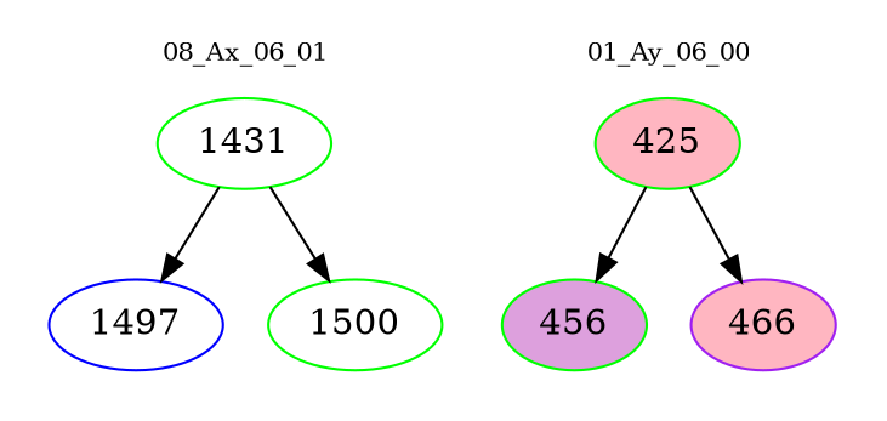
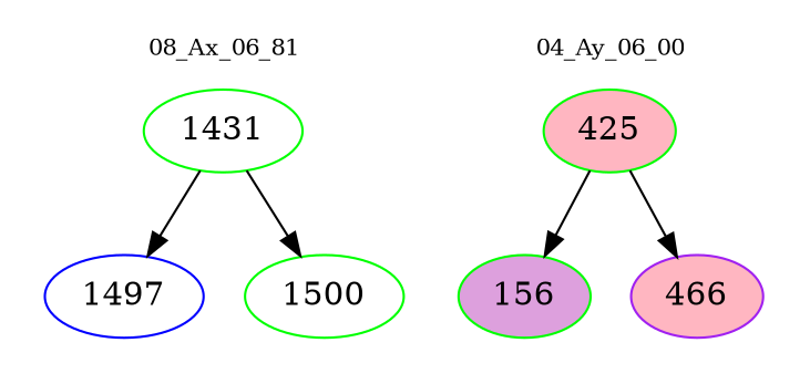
  digraph {
    node [color=green fillcolor=white style=filled]
    edge [color=black]
    n1 [label=1431]
    n2 [color=blue label=1497]
    n3 [label=1500]
    n4 [fillcolor=lightpink label=425]
-   n5 [fillcolor=plum label=456]
+   n5 [fillcolor=plum label=156]
    n6 [color=purple fillcolor=lightpink label=466]
    subgraph cluster_1 {
      color=white
      fontsize=10
-     label="08_Ax_06_01"
+     label="08_Ax_06_81"
      n1
      n2
      n3
    }
    subgraph cluster_2 {
      color=white
      fontsize=10
-     label="01_Ay_06_00"
+     label="04_Ay_06_00"
      n4
      n5
      n6
    }
    n1 -> n2
    n1 -> n3
    n4 -> n5
    n4 -> n6
  }
